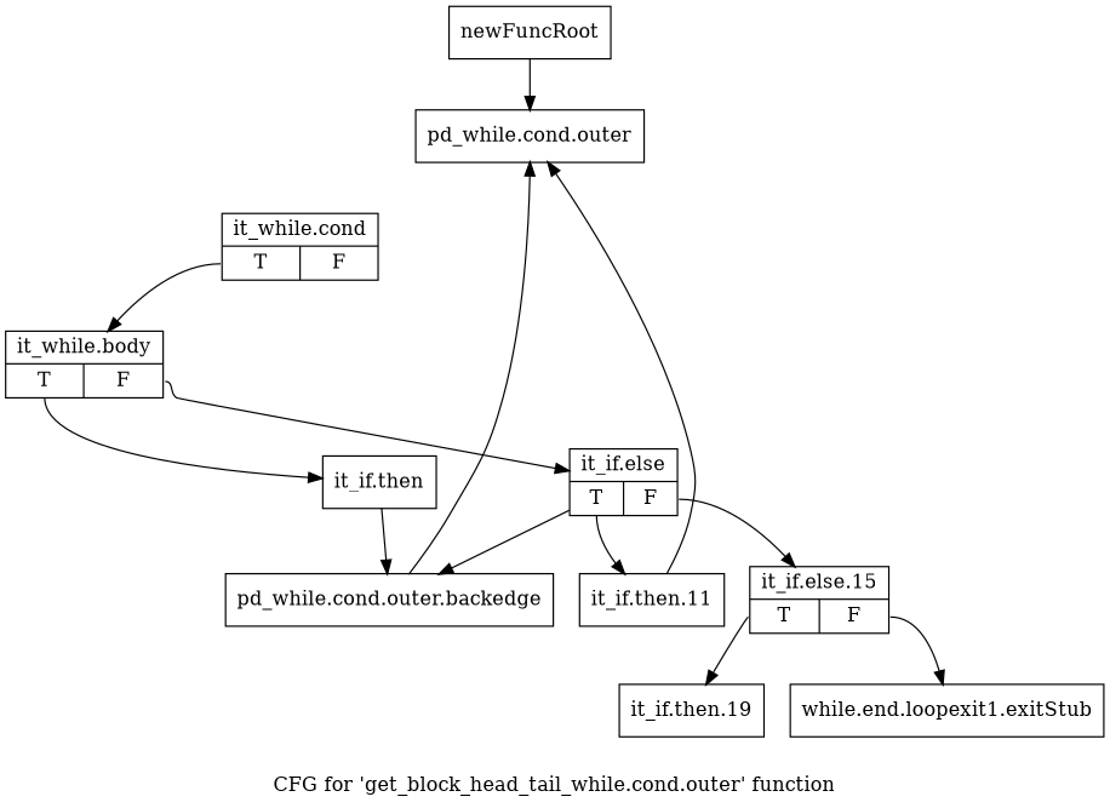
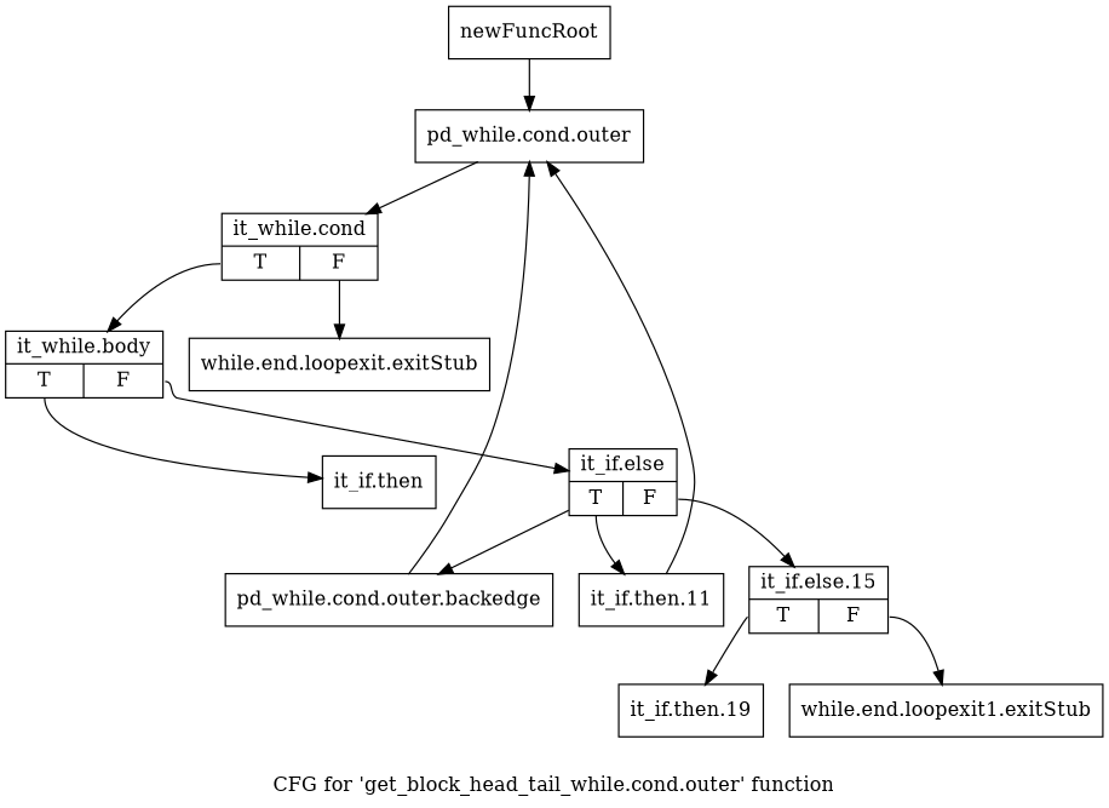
  digraph {
    label="CFG for 'get_block_head_tail_while.cond.outer' function"
    node [shape=record]
    n1 [label="{newFuncRoot}"]
    n2 [label="{pd_while.cond.outer}"]
    n3 [label="{it_while.cond|{<s0>T|<s1>F}}"]
+   n4 [label="{while.end.loopexit.exitStub}"]
    n5 [label="{it_while.body|{<s0>T|<s1>F}}"]
    n6 [label="{while.end.loopexit1.exitStub}"]
    n7 [label="{it_if.then}"]
    n8 [label="{it_if.else|{<s0>T|<s1>F}}"]
    n9 [label="{pd_while.cond.outer.backedge}"]
    n10 [label="{it_if.then.11}"]
    n11 [label="{it_if.else.15|{<s0>T|<s1>F}}"]
    n12 [label="{it_if.then.19}"]
    n1 -> n2
+   n2 -> n3
+   n3 -> n4 [tailport=s1]
    n3 -> n5 [tailport=s0]
    n5 -> n7 [tailport=s0]
    n5 -> n8 [tailport=s1]
-   n7 -> n9
    n8 -> n9
    n8 -> n10 [tailport=s0]
    n8 -> n11 [tailport=s1]
    n9 -> n2
    n10 -> n2
    n11 -> n6 [tailport=s1]
    n11 -> n12 [tailport=s0]
  }
